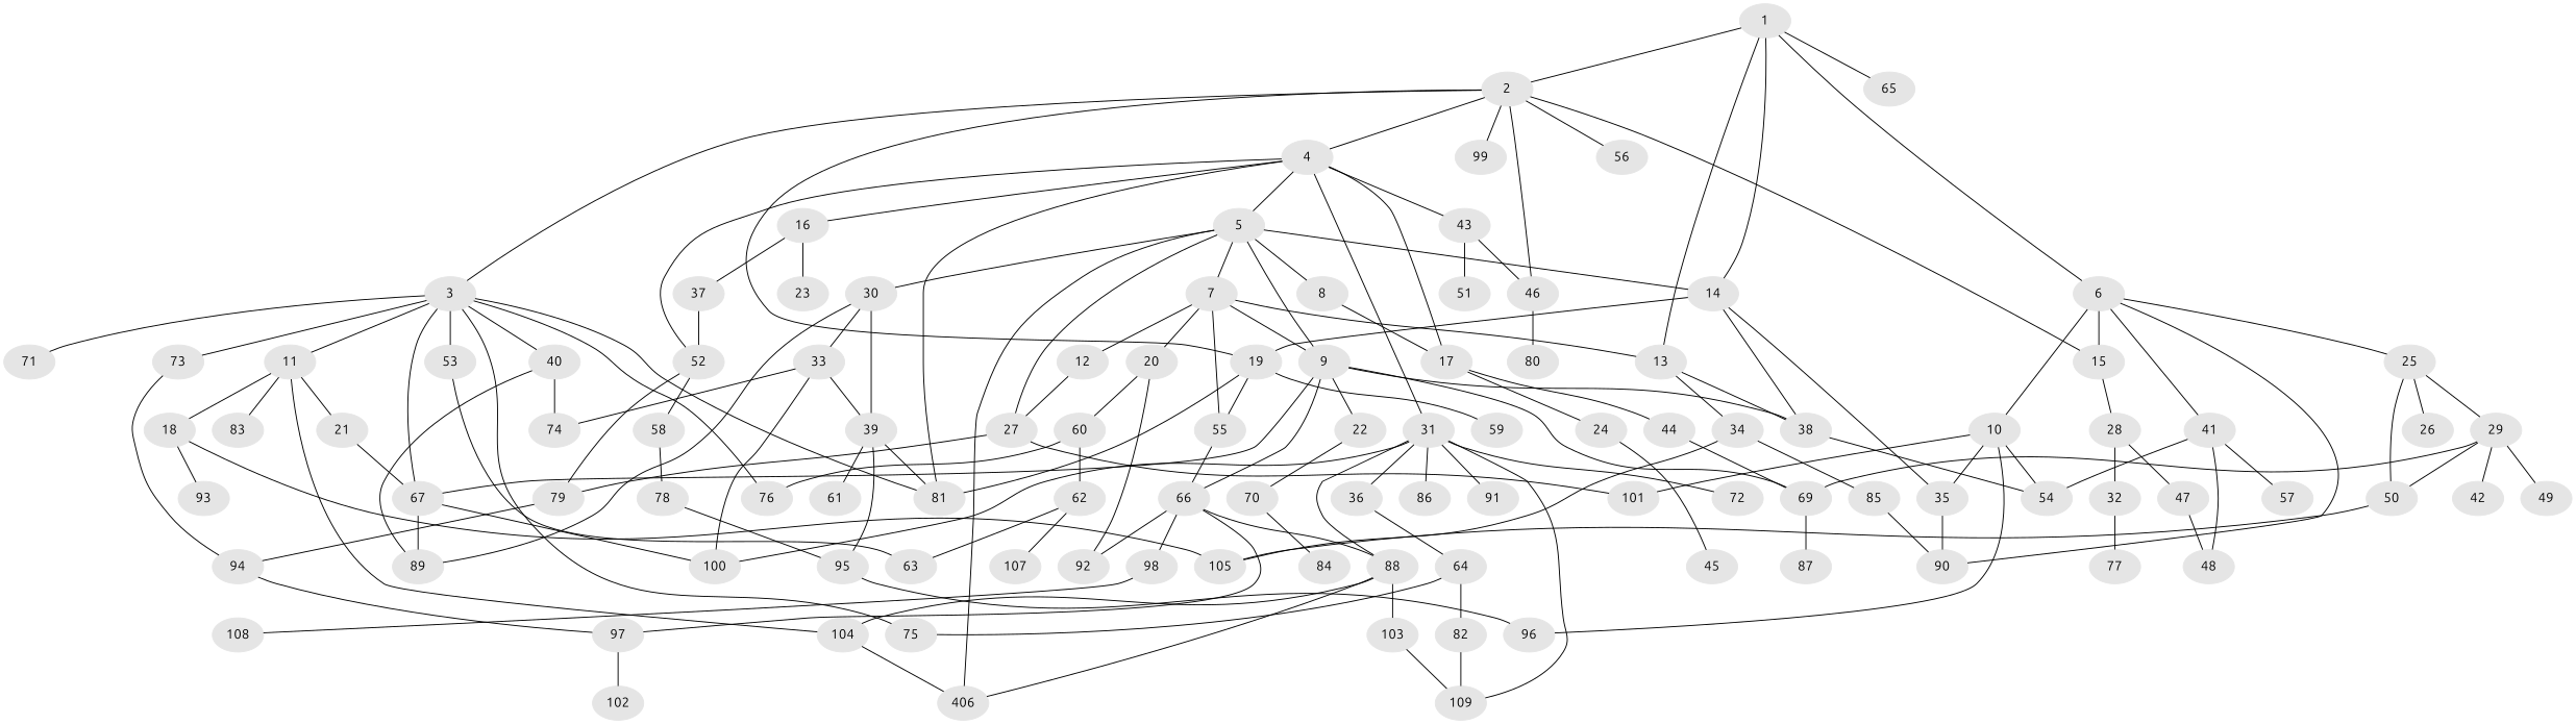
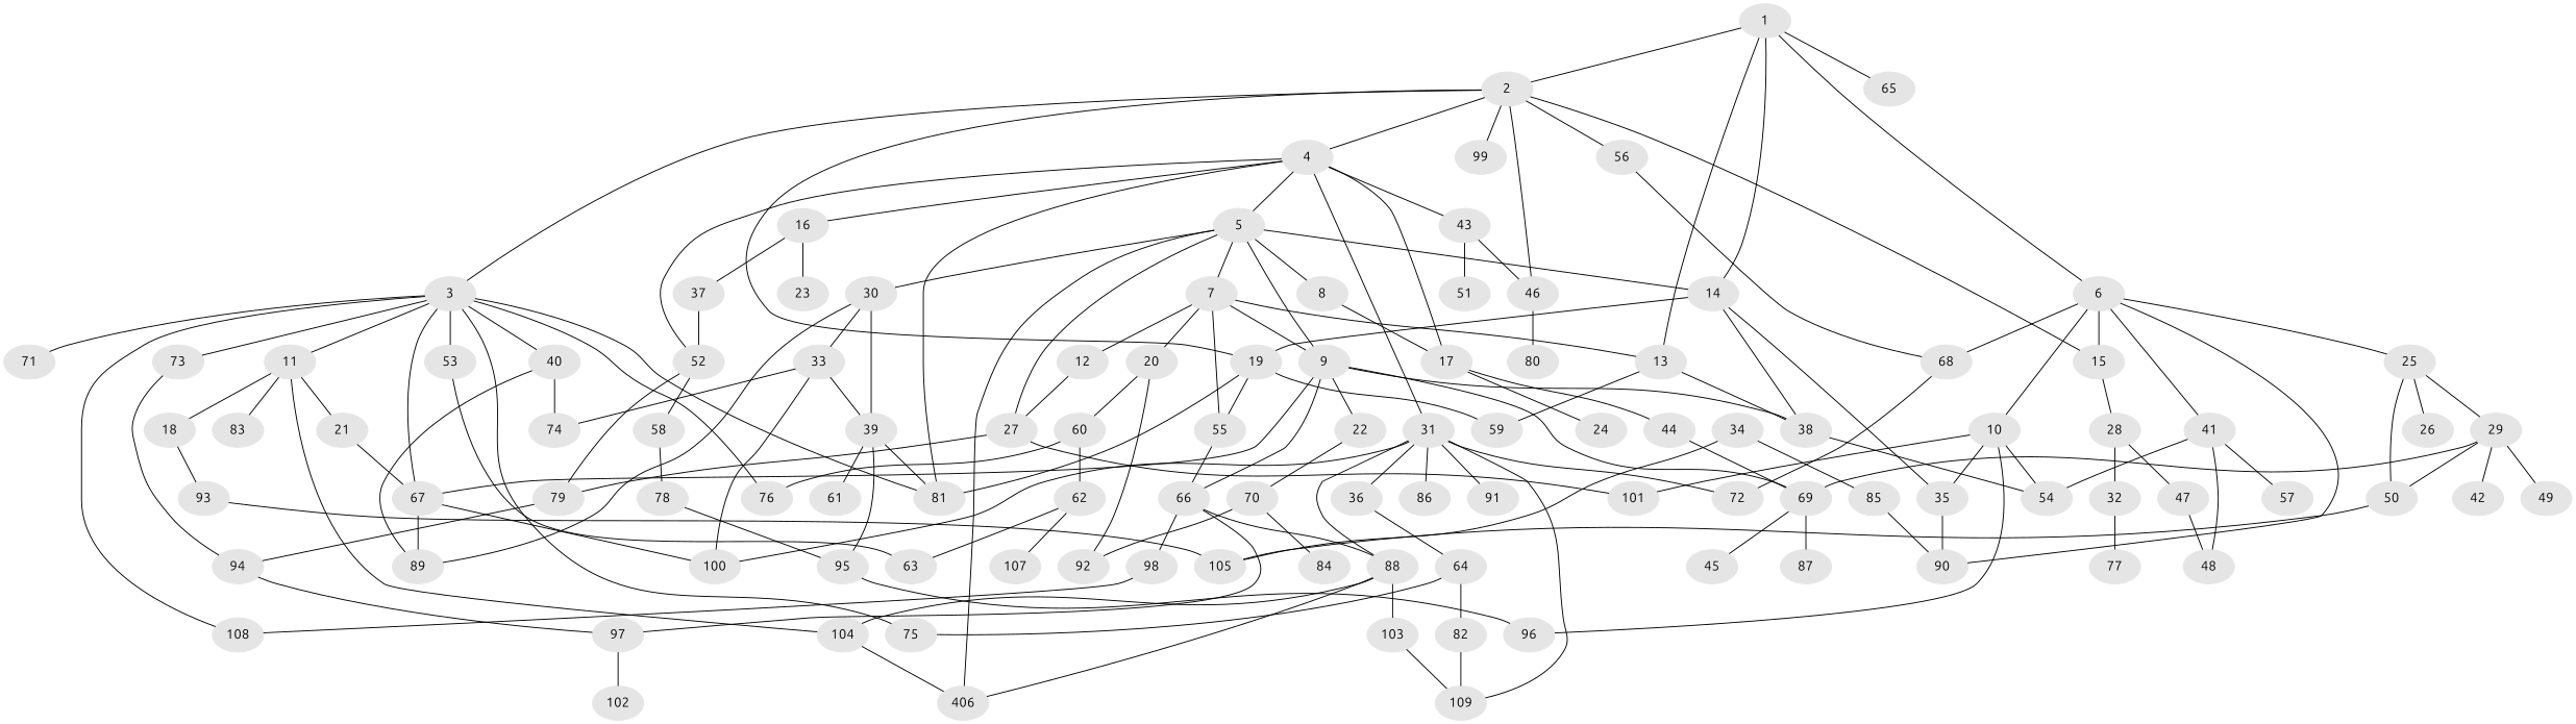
  graph {
    fontname=Ubuntu
    node [color=gray90 fontname=Ubuntu style=filled]
    edge [fontname=Ubuntu]
    1
    2
    6
    13
    14
    65
    3
    4
    15
    19
    46
    56
    99
    10
    25
    41
+   68
    90
    38
    34
    35
    11
    40
    53
    67
    71
    73
    75
    76
    81
    108
    5
    16
    17
    31
    43
    52
    28
    55
    59
    80
    18
    21
    83
    104
    89
    74
    63
    100
    94
    7
    8
    9
    27
    30
    n56 [label=406]
    23
    37
    24
    44
    36
    72
    86
    88
    91
    109
    51
    79
    58
    12
    20
    22
    66
    69
    101
    33
    39
    54
    96
    26
    29
    50
    57
    48
    60
    92
    70
    97
    98
    87
    93
    105
    85
    32
    47
    45
    62
    84
    42
    49
    77
    61
    95
    64
    103
    82
    78
    107
    102
    1 -- 2
    1 -- 6
    1 -- 13
    1 -- 14
    1 -- 65
    2 -- 3
    2 -- 4
    2 -- 15
    2 -- 19
    2 -- 46
    2 -- 56
    2 -- 99
    6 -- 15
    6 -- 10
    6 -- 25
    6 -- 41
+   6 -- 68
    6 -- 90
    13 -- 38
-   13 -- 34
+   13 -- 59
    14 -- 19
    14 -- 38
    14 -- 35
    3 -- 11
    3 -- 40
    3 -- 53
    3 -- 67
    3 -- 71
    3 -- 73
    3 -- 75
    3 -- 76
    3 -- 81
+   3 -- 108
    4 -- 81
    4 -- 5
    4 -- 16
    4 -- 17
    4 -- 31
    4 -- 43
    4 -- 52
    15 -- 28
    19 -- 81
    19 -- 55
    19 -- 59
    46 -- 80
+   56 -- 68
    10 -- 35
    10 -- 101
    10 -- 54
    10 -- 96
    25 -- 26
    25 -- 29
    25 -- 50
    41 -- 54
    41 -- 57
    41 -- 48
+   68 -- 72
    38 -- 54
    34 -- 105
    34 -- 85
    35 -- 90
    11 -- 18
    11 -- 21
    11 -- 83
    11 -- 104
    40 -- 89
    40 -- 74
    53 -- 63
    67 -- 89
    67 -- 100
    73 -- 94
    5 -- 14
    5 -- 7
    5 -- 8
    5 -- 9
    5 -- 27
    5 -- 30
    5 -- n56
    16 -- 23
    16 -- 37
    17 -- 24
    17 -- 44
    31 -- 100
    31 -- 36
    31 -- 72
    31 -- 86
    31 -- 88
    31 -- 91
    31 -- 109
    43 -- 46
    43 -- 51
    52 -- 79
    52 -- 58
    28 -- 32
    28 -- 47
    55 -- 66
    18 -- 93
-   18 -- 105
+   93 -- 105
    21 -- 67
    104 -- n56
    94 -- 97
    7 -- 13
    7 -- 55
    7 -- 9
    7 -- 12
    7 -- 20
    8 -- 17
    9 -- 38
    9 -- 67
    9 -- 22
    9 -- 66
    9 -- 69
    27 -- 79
    27 -- 101
    30 -- 89
    30 -- 33
    30 -- 39
    37 -- 52
-   24 -- 45
+   69 -- 45
    44 -- 69
    36 -- 64
    88 -- 104
    88 -- n56
    88 -- 103
    79 -- 94
    58 -- 78
    12 -- 27
    20 -- 60
    20 -- 92
    22 -- 70
    66 -- 88
-   66 -- 92
+   70 -- 92
    66 -- 97
    66 -- 98
    69 -- 87
    33 -- 74
    33 -- 100
    33 -- 39
    39 -- 81
    39 -- 61
    39 -- 95
    29 -- 69
    29 -- 50
    29 -- 42
    29 -- 49
    50 -- 105
    60 -- 76
    60 -- 62
    70 -- 84
    97 -- 102
    98 -- 108
    85 -- 90
    32 -- 77
    47 -- 48
    62 -- 63
    62 -- 107
    95 -- 96
    64 -- 75
    64 -- 82
    103 -- 109
    82 -- 109
    78 -- 95
  }
